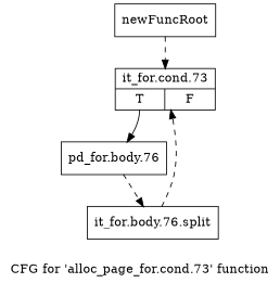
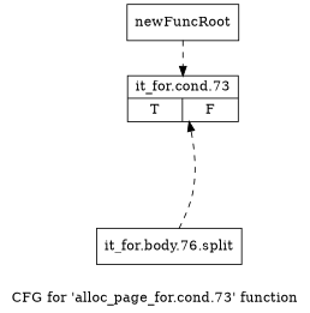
  digraph {
    label="CFG for 'alloc_page_for.cond.73' function"
    node [shape=record]
    edge [style=dashed]
    n1 [label="{newFuncRoot}"]
    n2 [label="{it_for.cond.73|{<s0>T|<s1>F}}"]
-   n3 [label="{pd_for.body.76}"]
    n4 [label="{it_for.body.76.split}"]
    n1 -> n2
-   n2 -> n3 [style=solid tailport=s0]
-   n3 -> n4
    n4 -> n2
  }
